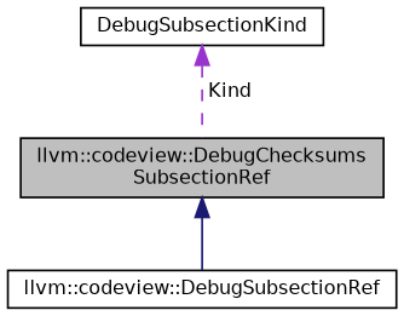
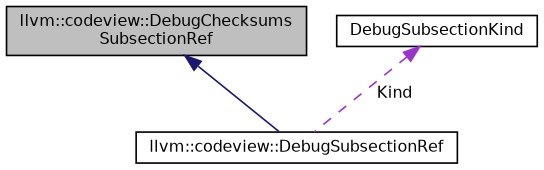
  digraph {
    node [color=black fontname=Helvetica fontsize=10 shape=box]
    edge [dir=back fontname=Helvetica fontsize=10 labelfontname=Helvetica labelfontsize=10]
    n1 [fillcolor=grey75 fontcolor=black height=0.2 label="llvm::codeview::DebugChecksums\lSubsectionRef" style=filled width=0.4]
    n2 [height=0.2 label="llvm::codeview::DebugSubsectionRef" width=0.4]
    n3 [height=0.2 label=DebugSubsectionKind width=0.4]
    n1 -> n2 [color=midnightblue style=solid]
-   n3 -> n1 [color=darkorchid3 label=" Kind" style=dashed]
+   n3 -> n2 [color=darkorchid3 label=" Kind" style=dashed]
  }
